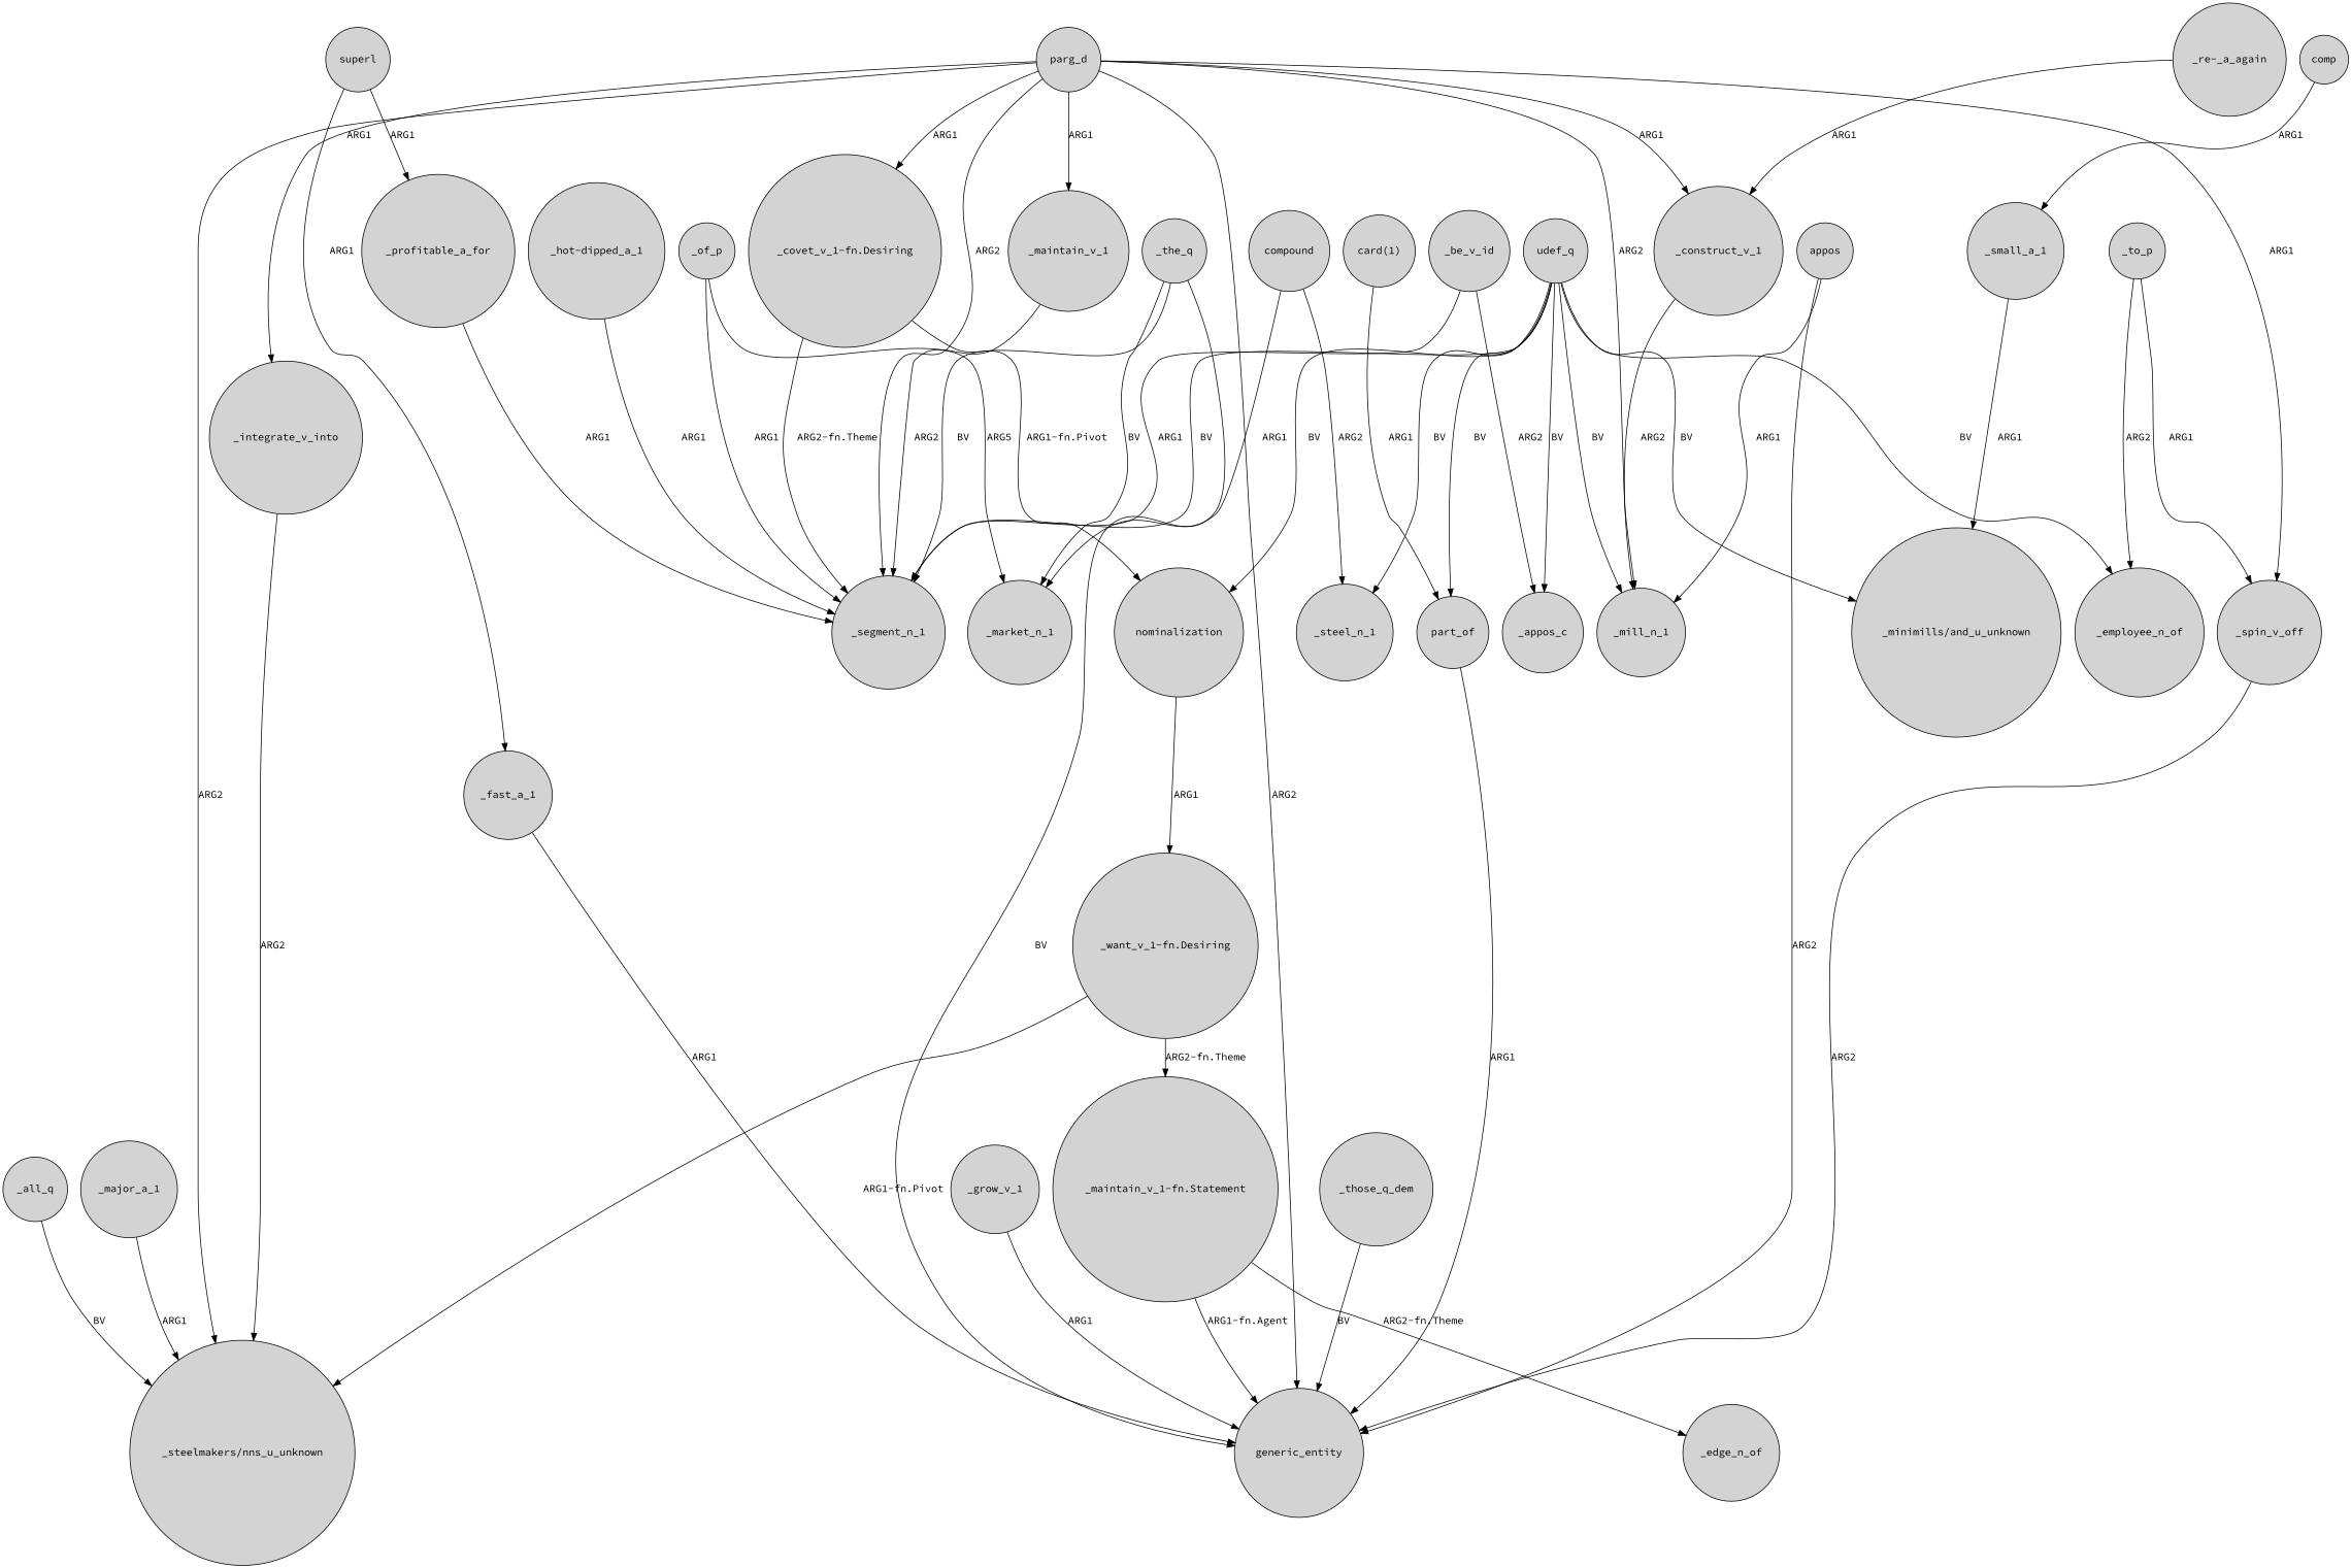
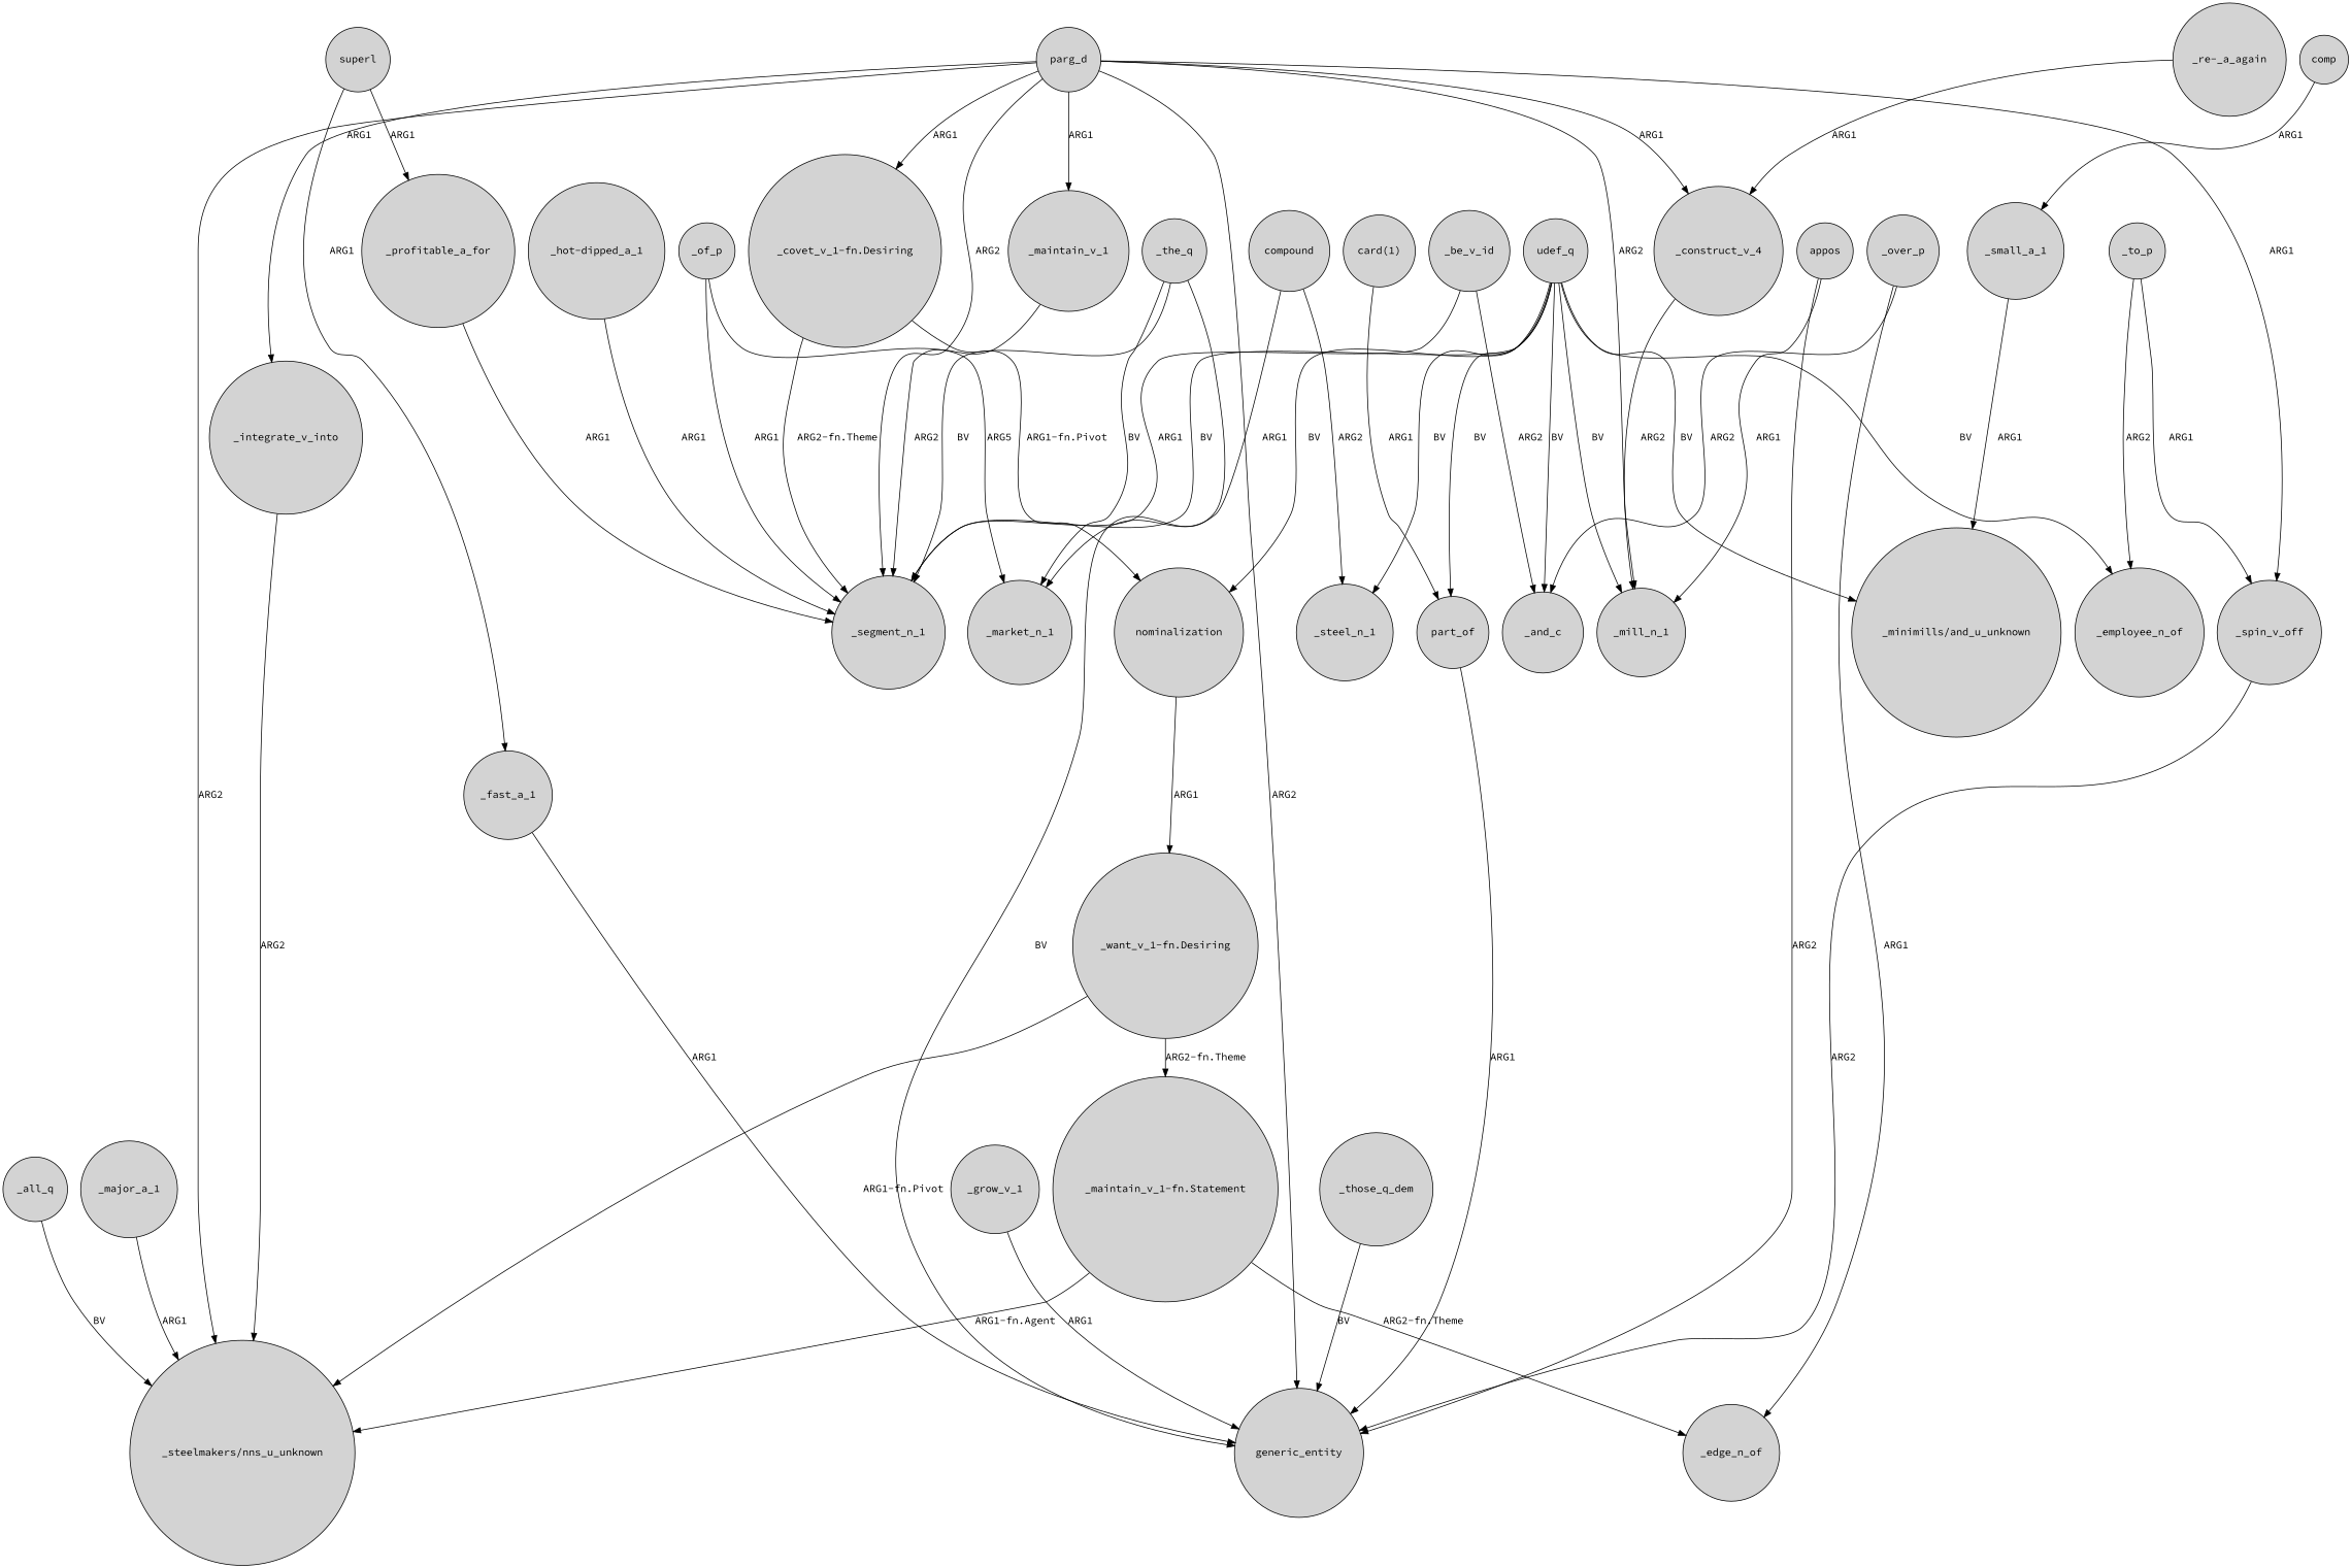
  digraph {
    fontname="Source Code Pro"
    node [fontname="Source Code Pro" shape=circle style=filled]
    edge [fontname="Source Code Pro"]
    "_maintain_v_1-fn.Statement"
    "_steelmakers/nns_u_unknown"
    _edge_n_of
    _the_q
    generic_entity
    _segment_n_1
    _market_n_1
    "_re-_a_again"
-   _construct_v_1
+   _construct_v_1 [label=_construct_v_4]
    _mill_n_1
    _to_p
    _spin_v_off
    _employee_n_of
    udef_q
    part_of
    _steel_n_1
    n17 [label="_minimills/and_u_unknown"]
-   _and_c [label=_appos_c]
+   _and_c
    nominalization
    "_want_v_1-fn.Desiring"
    _grow_v_1
    _all_q
    parg_d
    _integrate_v_into
    n25 [label=_maintain_v_1]
    "_covet_v_1-fn.Desiring"
    compound
    _be_v_id
    _fast_a_1
    _those_q_dem
    _small_a_1
    appos
    superl
    _profitable_a_for
    _of_p
+   _over_p
    comp
    "_hot-dipped_a_1"
    _major_a_1
    "card(1)"
-   "_maintain_v_1-fn.Statement" -> generic_entity [label="ARG1-fn.Agent"]
+   "_maintain_v_1-fn.Statement" -> "_steelmakers/nns_u_unknown" [label="ARG1-fn.Agent"]
    "_maintain_v_1-fn.Statement" -> _edge_n_of [label="ARG2-fn.Theme"]
    _the_q -> generic_entity [label=BV]
    _the_q -> _segment_n_1 [label=BV]
    _the_q -> _market_n_1 [label=BV]
    "_re-_a_again" -> _construct_v_1 [label=ARG1]
    _construct_v_1 -> _mill_n_1 [label=ARG2]
    _to_p -> _spin_v_off [label=ARG1]
    _to_p -> _employee_n_of [label=ARG2]
    _spin_v_off -> generic_entity [label=ARG2]
    udef_q -> _segment_n_1 [label=BV]
    udef_q -> _mill_n_1 [label=BV]
    udef_q -> _employee_n_of [label=BV]
    udef_q -> part_of [label=BV]
    udef_q -> _steel_n_1 [label=BV]
    udef_q -> n17 [label=BV]
    udef_q -> _and_c [label=BV]
    udef_q -> nominalization [label=BV]
    part_of -> generic_entity [label=ARG1]
    nominalization -> "_want_v_1-fn.Desiring" [label=ARG1]
    "_want_v_1-fn.Desiring" -> "_maintain_v_1-fn.Statement" [label="ARG2-fn.Theme"]
    "_want_v_1-fn.Desiring" -> "_steelmakers/nns_u_unknown" [label="ARG1-fn.Pivot"]
    _grow_v_1 -> generic_entity [label=ARG1]
    _all_q -> "_steelmakers/nns_u_unknown" [label=BV]
    parg_d -> "_steelmakers/nns_u_unknown" [label=ARG2]
    parg_d -> generic_entity [label=ARG2]
    parg_d -> _segment_n_1 [label=ARG2]
    parg_d -> _construct_v_1 [label=ARG1]
    parg_d -> _mill_n_1 [label=ARG2]
    parg_d -> _spin_v_off [label=ARG1]
    parg_d -> _integrate_v_into [label=ARG1]
    parg_d -> n25 [label=ARG1]
    parg_d -> "_covet_v_1-fn.Desiring" [label=ARG1]
    _integrate_v_into -> "_steelmakers/nns_u_unknown" [label=ARG2]
    n25 -> _segment_n_1 [label=ARG2]
    "_covet_v_1-fn.Desiring" -> _segment_n_1 [label="ARG2-fn.Theme"]
    "_covet_v_1-fn.Desiring" -> nominalization [label="ARG1-fn.Pivot"]
    compound -> _market_n_1 [label=ARG1]
    compound -> _steel_n_1 [label=ARG2]
    _be_v_id -> _segment_n_1 [label=ARG1]
    _be_v_id -> _and_c [label=ARG2]
    _fast_a_1 -> generic_entity [label=ARG1]
    _those_q_dem -> generic_entity [label=BV]
    _small_a_1 -> n17 [label=ARG1]
    appos -> generic_entity [label=ARG2]
    appos -> _mill_n_1 [label=ARG1]
    superl -> _fast_a_1 [label=ARG1]
    superl -> _profitable_a_for [label=ARG1]
    _profitable_a_for -> _segment_n_1 [label=ARG1]
    _of_p -> _segment_n_1 [label=ARG1]
    _of_p -> _market_n_1 [label=ARG5]
+   _over_p -> _edge_n_of [label=ARG1]
+   _over_p -> _and_c [label=ARG2]
    comp -> _small_a_1 [label=ARG1]
    "_hot-dipped_a_1" -> _segment_n_1 [label=ARG1]
    _major_a_1 -> "_steelmakers/nns_u_unknown" [label=ARG1]
    "card(1)" -> part_of [label=ARG1]
  }
